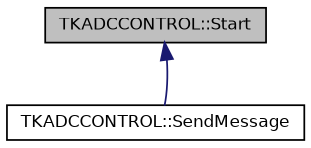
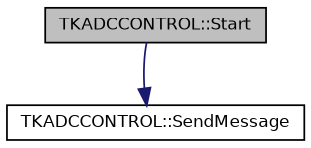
  digraph {
    rankdir=TB
    node [color=black fontname=Helvetica fontsize=10 shape=record style=filled]
    n1 [fillcolor=grey75 fontcolor=black height=0.2 label="TKADCCONTROL::Start" width=0.4]
    n2 [fillcolor=white height=0.2 label="TKADCCONTROL::SendMessage" width=0.4]
-   n2 -> n1 [color=midnightblue fontname=Helvetica fontsize=10 labelfontname=Helvetica labelfontsize=10 style=solid]
+   n1 -> n2 [color=midnightblue fontname=Helvetica fontsize=10 labelfontname=Helvetica labelfontsize=10 style=solid]
  }
